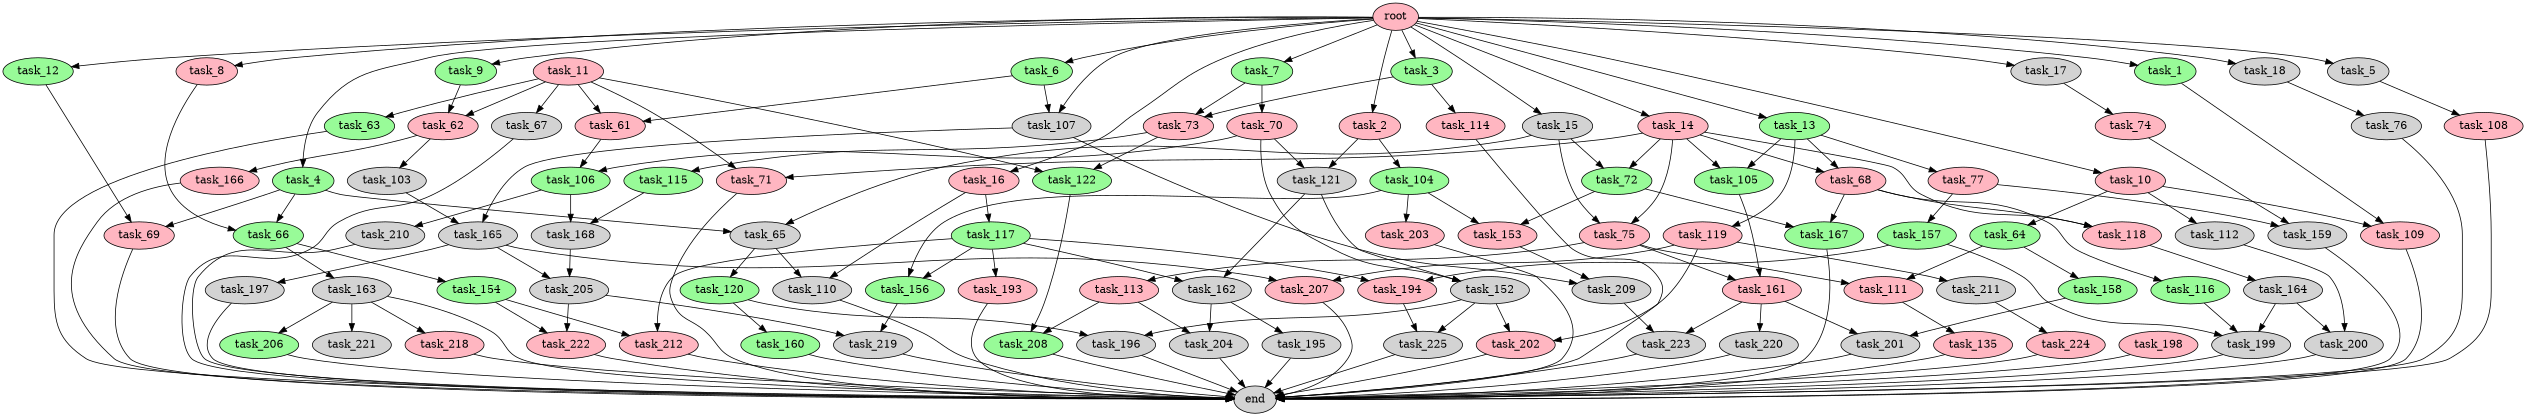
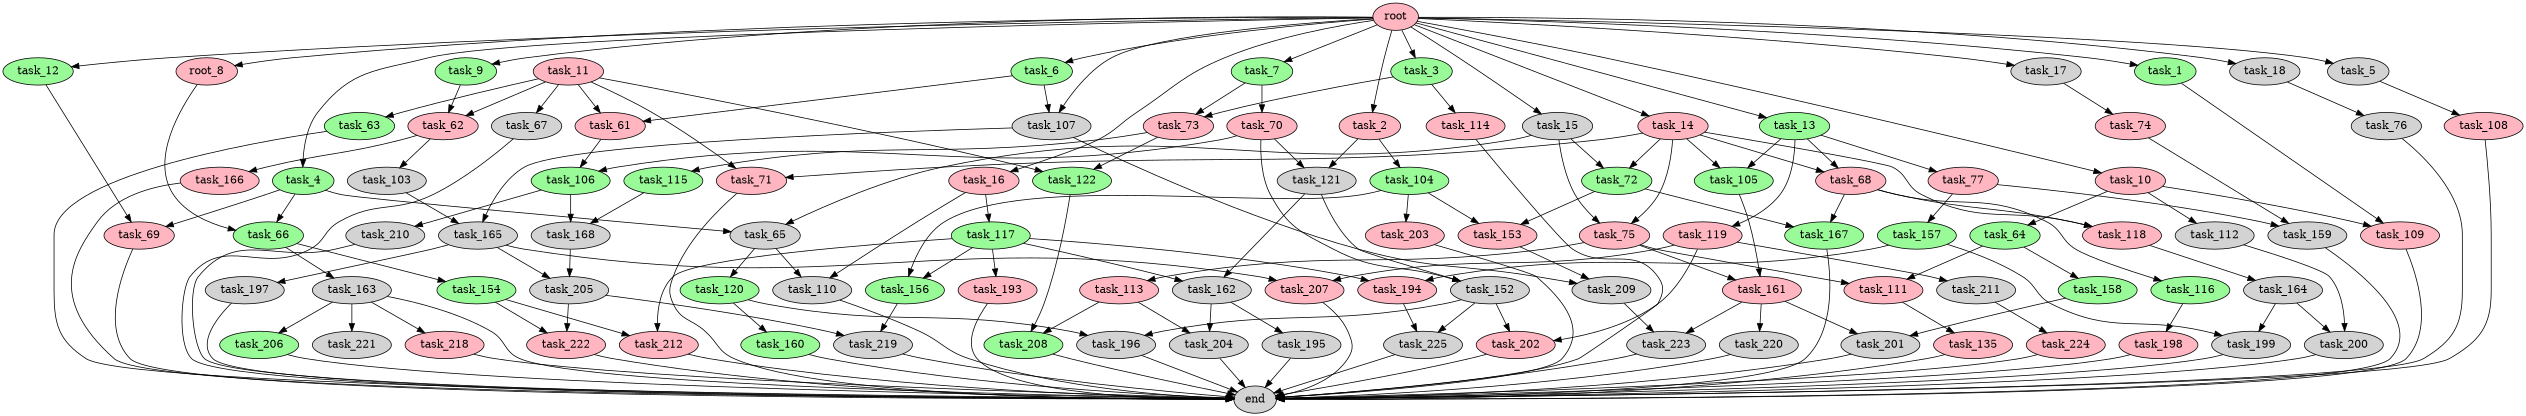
  digraph {
    node [fillcolor=lightpink style=filled]
    task_1 [fillcolor=palegreen]
    root
    task_2
    task_3 [fillcolor=palegreen]
    task_4 [fillcolor=palegreen]
    task_5 [fillcolor=lightgrey]
    task_6 [fillcolor=palegreen]
    task_7 [fillcolor=palegreen]
-   task_8
+   task_8 [label=root_8]
    task_9 [fillcolor=palegreen]
    task_10
    task_12 [fillcolor=palegreen]
    task_13 [fillcolor=palegreen]
    task_14
    task_15 [fillcolor=lightgrey]
    task_16
    task_17 [fillcolor=lightgrey]
    task_18 [fillcolor=lightgrey]
    task_107 [fillcolor=lightgrey]
    task_109
    task_104 [fillcolor=palegreen]
    task_121 [fillcolor=lightgrey]
    task_73
    task_114
    task_65 [fillcolor=lightgrey]
    task_66 [fillcolor=palegreen]
    task_69
    task_108
    task_61
    task_70
    task_62
    task_64 [fillcolor=palegreen]
    task_112 [fillcolor=lightgrey]
    task_11
    task_63 [fillcolor=palegreen]
    task_67 [fillcolor=lightgrey]
    task_71
    task_122 [fillcolor=palegreen]
    task_68
    task_77
    task_105 [fillcolor=palegreen]
    task_119
    task_72 [fillcolor=palegreen]
    task_75
    task_118
    task_110 [fillcolor=lightgrey]
    task_117 [fillcolor=palegreen]
    task_74
    task_76 [fillcolor=lightgrey]
    end [fillcolor=lightgrey]
    task_153
    task_156 [fillcolor=palegreen]
    task_203
    task_152 [fillcolor=lightgrey]
    task_162 [fillcolor=lightgrey]
    task_115 [fillcolor=palegreen]
    task_120 [fillcolor=palegreen]
    task_154 [fillcolor=palegreen]
    task_163 [fillcolor=lightgrey]
    task_106 [fillcolor=palegreen]
    task_165 [fillcolor=lightgrey]
    task_209 [fillcolor=lightgrey]
    task_103 [fillcolor=lightgrey]
    task_166
    task_111
    task_158 [fillcolor=palegreen]
    task_200 [fillcolor=lightgrey]
    task_208 [fillcolor=palegreen]
    task_116 [fillcolor=palegreen]
    task_167 [fillcolor=palegreen]
    task_159 [fillcolor=lightgrey]
    task_157 [fillcolor=palegreen]
    task_161
    task_202
    task_207
    task_211 [fillcolor=lightgrey]
    task_113
    task_164 [fillcolor=lightgrey]
    task_193
    task_194
    task_212
    task_168 [fillcolor=lightgrey]
    task_210 [fillcolor=lightgrey]
    n84 [label=task_135]
    task_201 [fillcolor=lightgrey]
    task_160 [fillcolor=palegreen]
    task_196 [fillcolor=lightgrey]
    task_222
    task_206 [fillcolor=palegreen]
    task_218
    task_221 [fillcolor=lightgrey]
    task_198
    task_225 [fillcolor=lightgrey]
    task_204 [fillcolor=lightgrey]
    task_220 [fillcolor=lightgrey]
    task_223 [fillcolor=lightgrey]
    task_199 [fillcolor=lightgrey]
    task_197 [fillcolor=lightgrey]
    task_205 [fillcolor=lightgrey]
    task_219 [fillcolor=lightgrey]
    task_195 [fillcolor=lightgrey]
    task_224
    task_1 -> task_109
    root -> task_1
    root -> task_2
    root -> task_3
    root -> task_4
    root -> task_5
    root -> task_6
    root -> task_7
    root -> task_8
    root -> task_9
    root -> task_10
    root -> task_12
    root -> task_13
    root -> task_14
    root -> task_15
    root -> task_16
    root -> task_17
    root -> task_18
    root -> task_107
    task_2 -> task_104
    task_2 -> task_121
    task_3 -> task_73
    task_3 -> task_114
    task_4 -> task_65
    task_4 -> task_66
    task_4 -> task_69
    task_5 -> task_108
    task_6 -> task_107
    task_6 -> task_61
    task_7 -> task_73
    task_7 -> task_70
    task_8 -> task_66
    task_9 -> task_62
    task_10 -> task_109
    task_10 -> task_64
    task_10 -> task_112
    task_12 -> task_69
    task_13 -> task_68
    task_13 -> task_77
    task_13 -> task_105
    task_13 -> task_119
    task_14 -> task_71
    task_14 -> task_68
    task_14 -> task_105
    task_14 -> task_72
    task_14 -> task_75
    task_14 -> task_118
    task_15 -> task_65
    task_15 -> task_72
    task_15 -> task_75
    task_16 -> task_110
    task_16 -> task_117
    task_17 -> task_74
    task_18 -> task_76
    task_107 -> task_165
    task_107 -> task_209
    task_109 -> end
    task_104 -> task_153
    task_104 -> task_156
    task_104 -> task_203
    task_121 -> task_152
    task_121 -> task_162
    task_73 -> task_122
    task_73 -> task_115
    task_114 -> end
    task_65 -> task_110
    task_65 -> task_120
    task_66 -> task_154
    task_66 -> task_163
    task_69 -> end
    task_108 -> end
    task_61 -> task_106
    task_70 -> task_121
    task_70 -> task_152
    task_70 -> task_106
    task_62 -> task_103
    task_62 -> task_166
    task_64 -> task_111
    task_64 -> task_158
    task_112 -> task_200
    task_11 -> task_61
    task_11 -> task_62
    task_11 -> task_63
    task_11 -> task_67
    task_11 -> task_71
    task_11 -> task_122
    task_63 -> end
    task_67 -> end
    task_71 -> end
    task_122 -> task_208
    task_68 -> task_118
    task_68 -> task_116
    task_68 -> task_167
    task_77 -> task_159
    task_77 -> task_157
    task_105 -> task_161
    task_119 -> task_202
    task_119 -> task_207
    task_119 -> task_211
    task_72 -> task_153
    task_72 -> task_167
    task_75 -> task_111
    task_75 -> task_161
    task_75 -> task_113
    task_118 -> task_164
    task_110 -> end
    task_117 -> task_156
    task_117 -> task_162
    task_117 -> task_193
    task_117 -> task_194
    task_117 -> task_212
    task_74 -> task_159
    task_76 -> end
    task_153 -> task_209
    task_156 -> task_219
    task_203 -> end
    task_152 -> task_202
    task_152 -> task_196
    task_152 -> task_225
    task_162 -> task_204
    task_162 -> task_195
    task_115 -> task_168
    task_120 -> task_160
    task_120 -> task_196
    task_154 -> task_212
    task_154 -> task_222
    task_163 -> end
    task_163 -> task_206
    task_163 -> task_218
    task_163 -> task_221
    task_106 -> task_168
    task_106 -> task_210
    task_165 -> task_207
    task_165 -> task_197
    task_165 -> task_205
    task_209 -> task_223
    task_103 -> task_165
    task_166 -> end
    task_111 -> n84
    task_158 -> task_201
    task_200 -> end
    task_208 -> end
-   task_116 -> task_199
+   task_116 -> task_198
    task_167 -> end
    task_159 -> end
    task_157 -> task_194
    task_157 -> task_199
    task_161 -> task_201
    task_161 -> task_220
    task_161 -> task_223
    task_202 -> end
    task_207 -> end
    task_211 -> task_224
    task_113 -> task_208
    task_113 -> task_204
    task_164 -> task_200
    task_164 -> task_199
    task_193 -> end
    task_194 -> task_225
    task_212 -> end
    task_168 -> task_205
    task_210 -> end
    n84 -> end
    task_201 -> end
    task_160 -> end
    task_196 -> end
    task_222 -> end
    task_206 -> end
    task_218 -> end
    task_198 -> end
    task_225 -> end
    task_204 -> end
    task_220 -> end
    task_223 -> end
    task_199 -> end
    task_197 -> end
    task_205 -> task_222
    task_205 -> task_219
    task_219 -> end
    task_195 -> end
    task_224 -> end
  }
